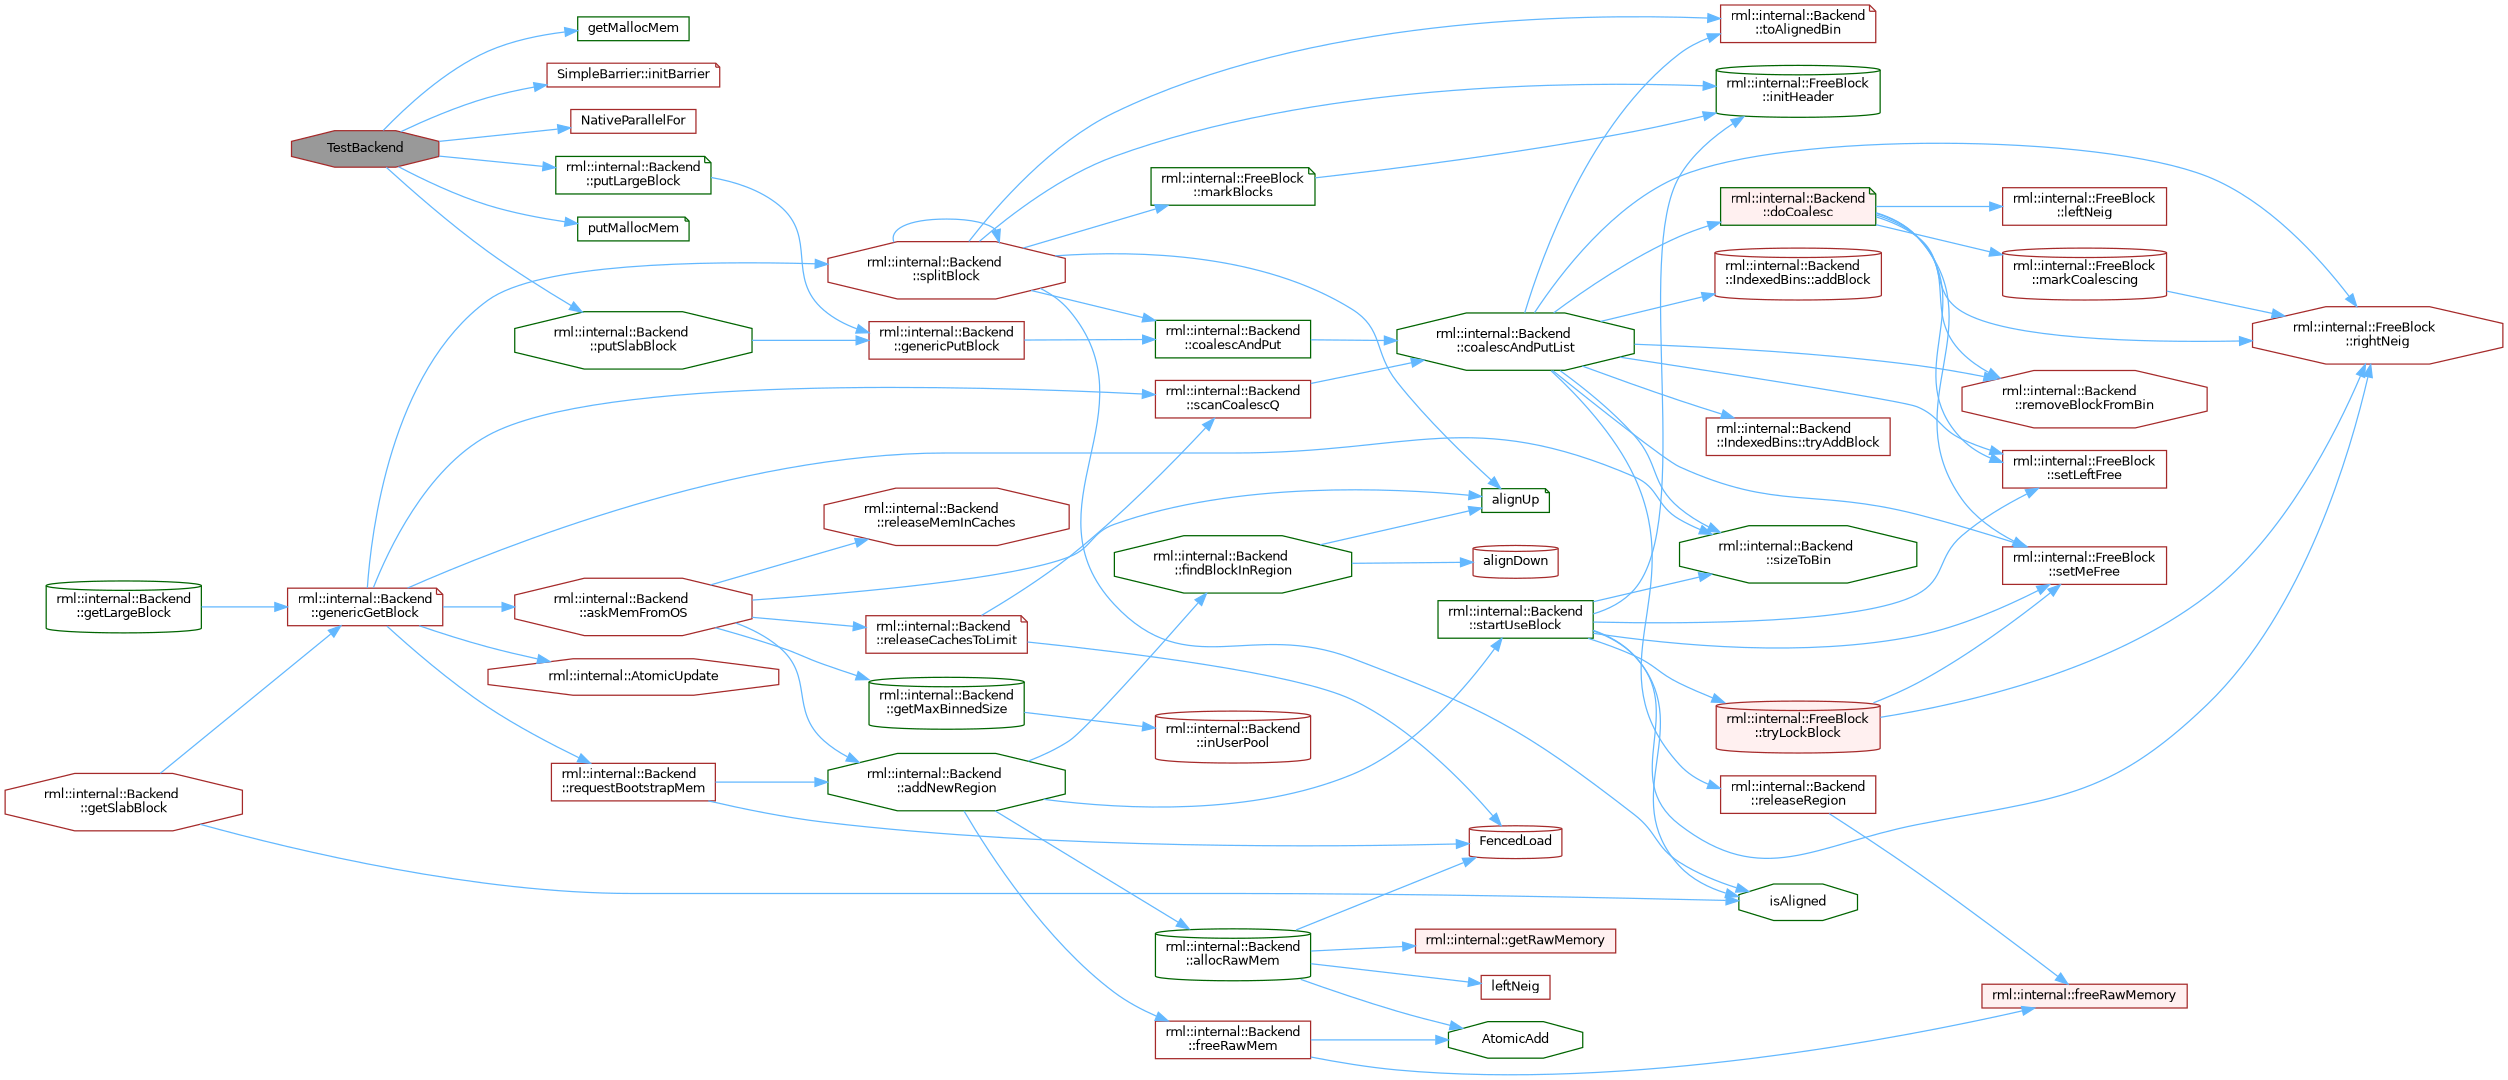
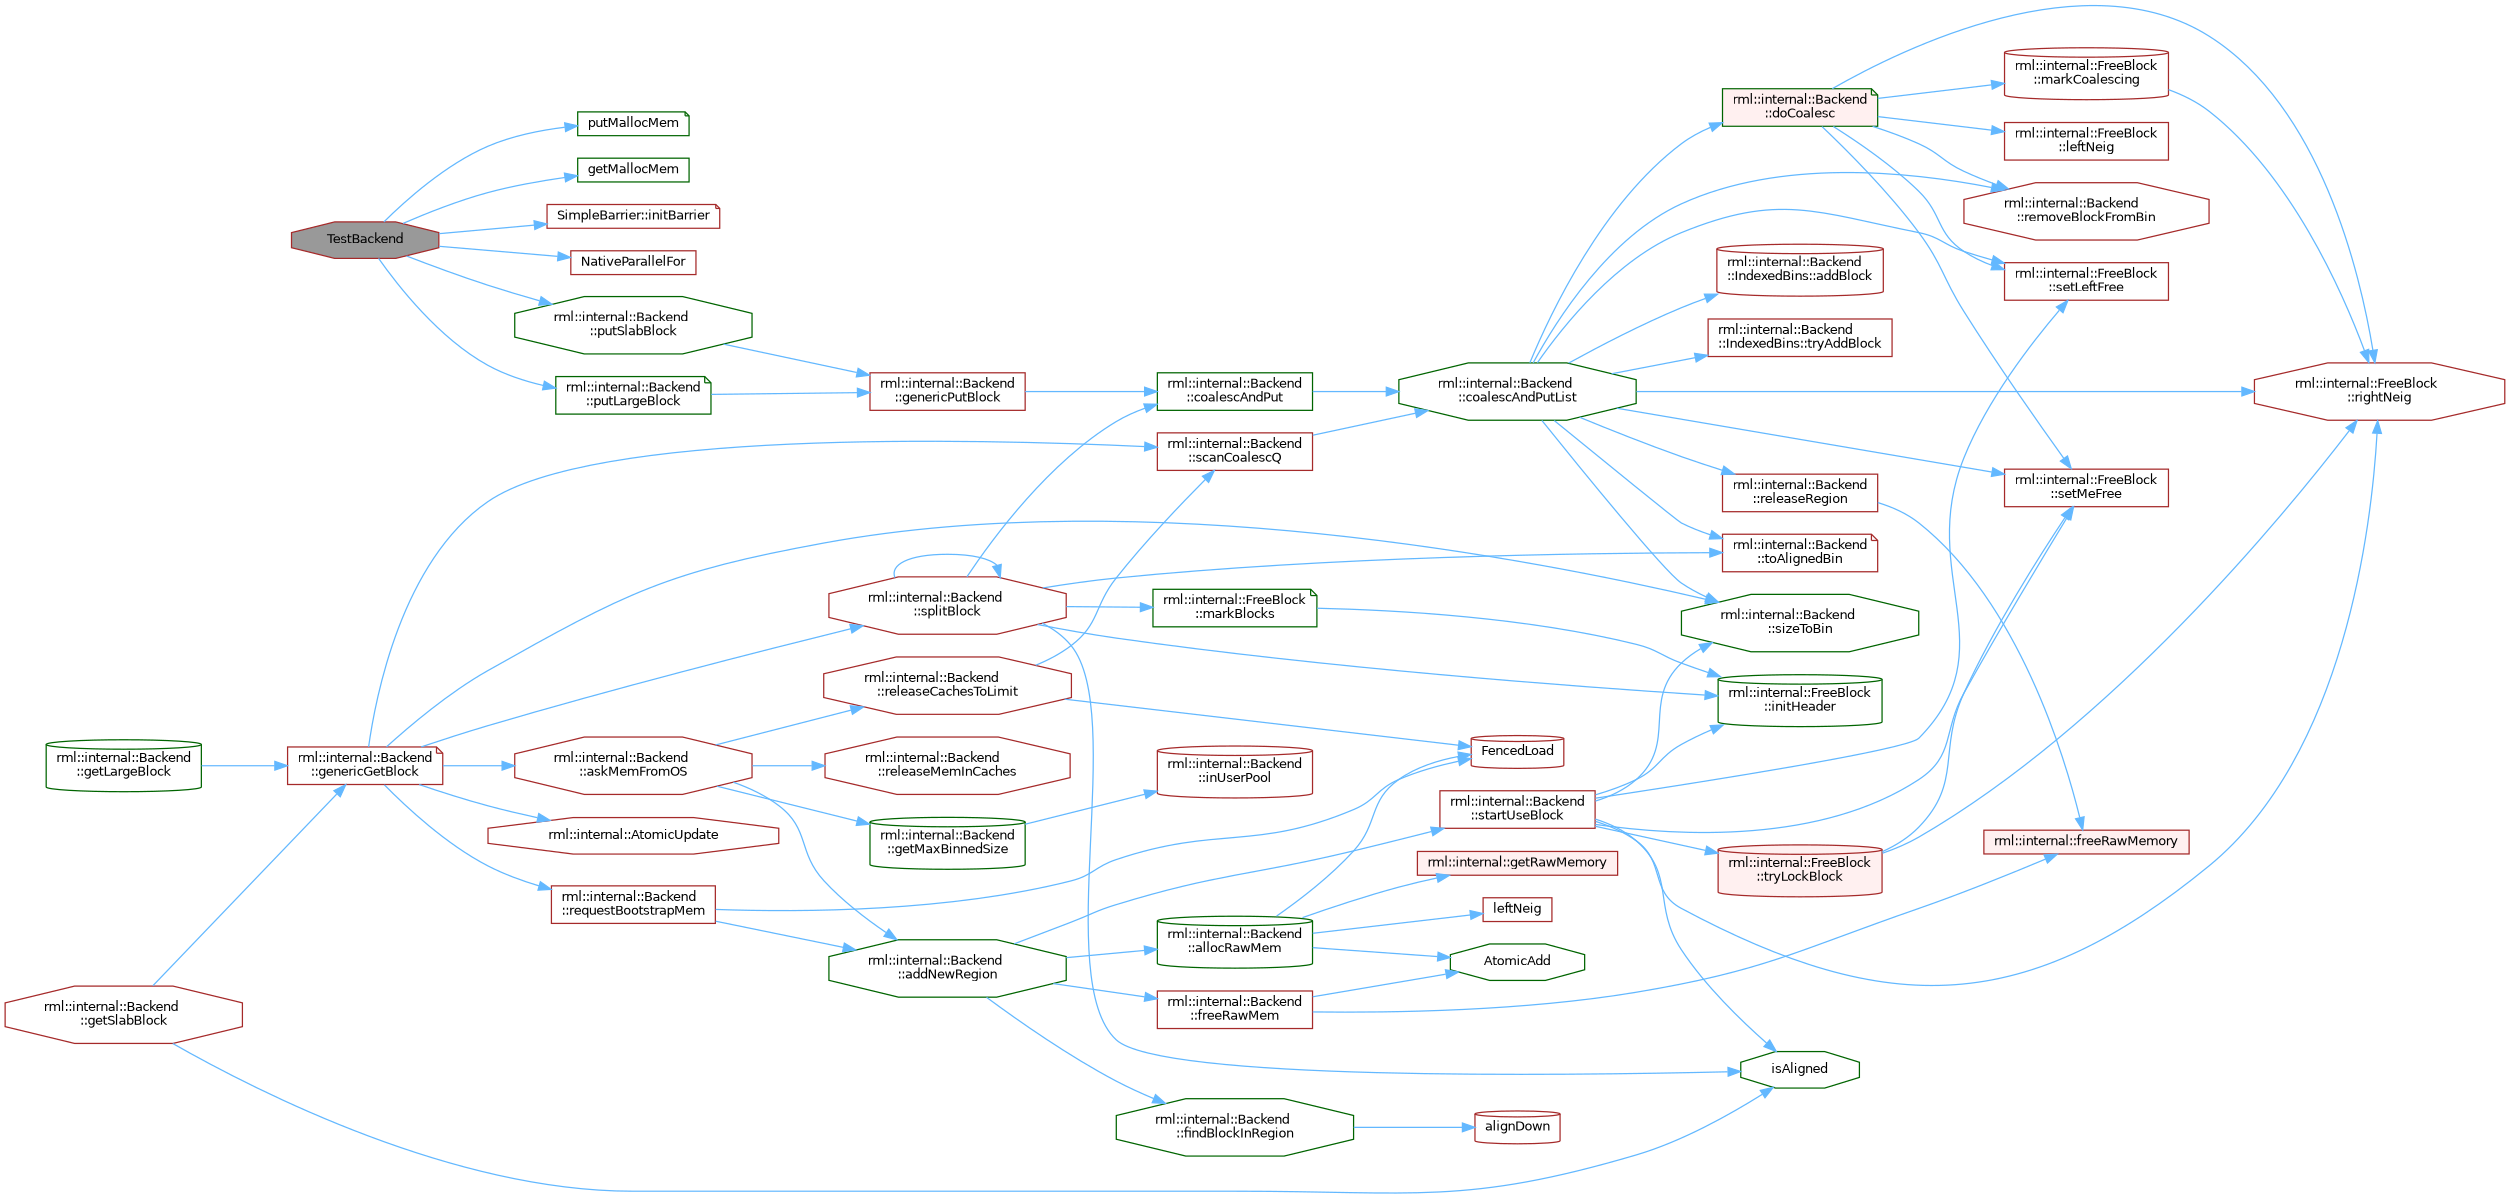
  digraph {
    rankdir=LR
    node [color=brown fillcolor=white fontname=Helvetica fontsize=10 shape=octagon style=filled]
    edge [color=steelblue1 fontname=Helvetica fontsize=10 labelfontname=Helvetica labelfontsize=10 style=solid]
    n1 [fillcolor=grey60 fontcolor=black height=0.2 label=TestBackend width=0.4]
    n2 [color=darkgreen height=0.2 label=getMallocMem shape=box width=0.4]
    n3 [height=0.2 label="SimpleBarrier::initBarrier" shape=note width=0.4]
    n4 [height=0.2 label=NativeParallelFor shape=box width=0.4]
    n5 [color=darkgreen height=0.2 label="rml::internal::Backend\l::putLargeBlock" shape=note width=0.4]
    n6 [color=darkgreen height=0.2 label=putMallocMem shape=note width=0.4]
    n7 [color=darkgreen height=0.2 label="rml::internal::Backend\l::putSlabBlock" width=0.4]
    n8 [color=darkgreen height=0.2 label="rml::internal::Backend\l::getLargeBlock" shape=cylinder width=0.4]
    n9 [height=0.2 label="rml::internal::Backend\l::genericGetBlock" shape=note width=0.4]
    n10 [height=0.2 label="rml::internal::Backend\l::getSlabBlock" width=0.4]
    n11 [color=darkgreen height=0.2 label=isAligned width=0.4]
    n12 [height=0.2 label="rml::internal::Backend\l::genericPutBlock" shape=box width=0.4]
    n13 [height=0.2 label="rml::internal::Backend\l::askMemFromOS" width=0.4]
    n14 [color=darkgreen height=0.2 label="rml::internal::Backend\l::sizeToBin" width=0.4]
    n15 [height=0.2 label="rml::internal::Backend\l::scanCoalescQ" shape=box width=0.4]
    n16 [height=0.2 label="rml::internal::AtomicUpdate" width=0.4]
    n17 [height=0.2 label="rml::internal::Backend\l::requestBootstrapMem" shape=box width=0.4]
    n18 [height=0.2 label="rml::internal::Backend\l::splitBlock" width=0.4]
    n19 [color=darkgreen height=0.2 label="rml::internal::Backend\l::addNewRegion" width=0.4]
-   n20 [color=darkgreen height=0.2 label=alignUp shape=note width=0.4]
    n21 [color=darkgreen height=0.2 label="rml::internal::Backend\l::getMaxBinnedSize" shape=cylinder width=0.4]
-   n22 [height=0.2 label="rml::internal::Backend\l::releaseCachesToLimit" shape=note width=0.4]
+   n22 [height=0.2 label="rml::internal::Backend\l::releaseCachesToLimit" width=0.4]
    n23 [height=0.2 label="rml::internal::Backend\l::releaseMemInCaches" width=0.4]
    n24 [color=darkgreen height=0.2 label="rml::internal::Backend\l::coalescAndPutList" width=0.4]
    n25 [height=0.2 label=FencedLoad shape=cylinder width=0.4]
    n26 [color=darkgreen height=0.2 label="rml::internal::FreeBlock\l::initHeader" shape=cylinder width=0.4]
    n27 [height=0.2 label="rml::internal::Backend\l::toAlignedBin" shape=note width=0.4]
    n28 [color=darkgreen height=0.2 label="rml::internal::Backend\l::coalescAndPut" shape=box width=0.4]
    n29 [color=darkgreen height=0.2 label="rml::internal::FreeBlock\l::markBlocks" shape=note width=0.4]
    n30 [color=darkgreen height=0.2 label="rml::internal::Backend\l::allocRawMem" shape=cylinder width=0.4]
    n31 [color=darkgreen height=0.2 label="rml::internal::Backend\l::findBlockInRegion" width=0.4]
    n32 [height=0.2 label="rml::internal::Backend\l::freeRawMem" shape=box width=0.4]
-   n33 [color=darkgreen height=0.2 label="rml::internal::Backend\l::startUseBlock" shape=box width=0.4]
+   n33 [height=0.2 label="rml::internal::Backend\l::startUseBlock" shape=box width=0.4]
    n34 [height=0.2 label="rml::internal::Backend\l::inUserPool" shape=cylinder width=0.4]
    n35 [height=0.2 label=leftNeig shape=box width=0.4]
    n36 [color=darkgreen height=0.2 label=AtomicAdd width=0.4]
    n37 [fillcolor="#FFF0F0" height=0.2 label="rml::internal::getRawMemory" shape=box width=0.4]
    n38 [height=0.2 label=alignDown shape=cylinder width=0.4]
    n39 [fillcolor="#FFF0F0" height=0.2 label="rml::internal::freeRawMemory" shape=box width=0.4]
    n40 [height=0.2 label="rml::internal::FreeBlock\l::rightNeig" width=0.4]
    n41 [height=0.2 label="rml::internal::FreeBlock\l::setLeftFree" shape=box width=0.4]
    n42 [height=0.2 label="rml::internal::FreeBlock\l::setMeFree" shape=box width=0.4]
    n43 [fillcolor="#FFF0F0" height=0.2 label="rml::internal::FreeBlock\l::tryLockBlock" shape=cylinder width=0.4]
    n44 [height=0.2 label="rml::internal::Backend\l::IndexedBins::addBlock" shape=cylinder width=0.4]
    n45 [color=darkgreen fillcolor="#FFF0F0" height=0.2 label="rml::internal::Backend\l::doCoalesc" shape=note width=0.4]
    n46 [height=0.2 label="rml::internal::Backend\l::removeBlockFromBin" width=0.4]
    n47 [height=0.2 label="rml::internal::Backend\l::releaseRegion" shape=box width=0.4]
    n48 [height=0.2 label="rml::internal::Backend\l::IndexedBins::tryAddBlock" shape=box width=0.4]
    n49 [height=0.2 label="rml::internal::FreeBlock\l::leftNeig" shape=box width=0.4]
    n50 [height=0.2 label="rml::internal::FreeBlock\l::markCoalescing" shape=cylinder width=0.4]
    n1 -> n2
    n1 -> n3
    n1 -> n4
    n1 -> n5
    n1 -> n6
    n1 -> n7
    n5 -> n12
    n7 -> n12
    n8 -> n9
    n9 -> n13
    n9 -> n14
    n9 -> n15
    n9 -> n16
    n9 -> n17
    n9 -> n18
    n10 -> n9
    n10 -> n11
    n12 -> n28
    n13 -> n19
-   n13 -> n20
    n13 -> n21
    n13 -> n22
    n13 -> n23
    n15 -> n24
    n17 -> n19
    n17 -> n25
    n18 -> n11
    n18 -> n18
-   n18 -> n20
    n18 -> n26
    n18 -> n27
    n18 -> n28
    n18 -> n29
    n19 -> n30
    n19 -> n31
    n19 -> n32
    n19 -> n33
    n21 -> n34
    n22 -> n15
    n22 -> n25
    n24 -> n14
    n24 -> n27
    n24 -> n40
    n24 -> n41
    n24 -> n42
    n24 -> n44
    n24 -> n45
    n24 -> n46
    n24 -> n47
    n24 -> n48
    n28 -> n24
    n29 -> n26
    n30 -> n25
    n30 -> n35
    n30 -> n36
    n30 -> n37
-   n31 -> n20
    n31 -> n38
    n32 -> n36
    n32 -> n39
    n33 -> n11
    n33 -> n14
    n33 -> n26
    n33 -> n40
    n33 -> n41
    n33 -> n42
    n33 -> n43
    n43 -> n40
    n43 -> n42
    n45 -> n40
    n45 -> n41
    n45 -> n42
    n45 -> n46
    n45 -> n49
    n45 -> n50
    n47 -> n39
    n50 -> n40
  }
